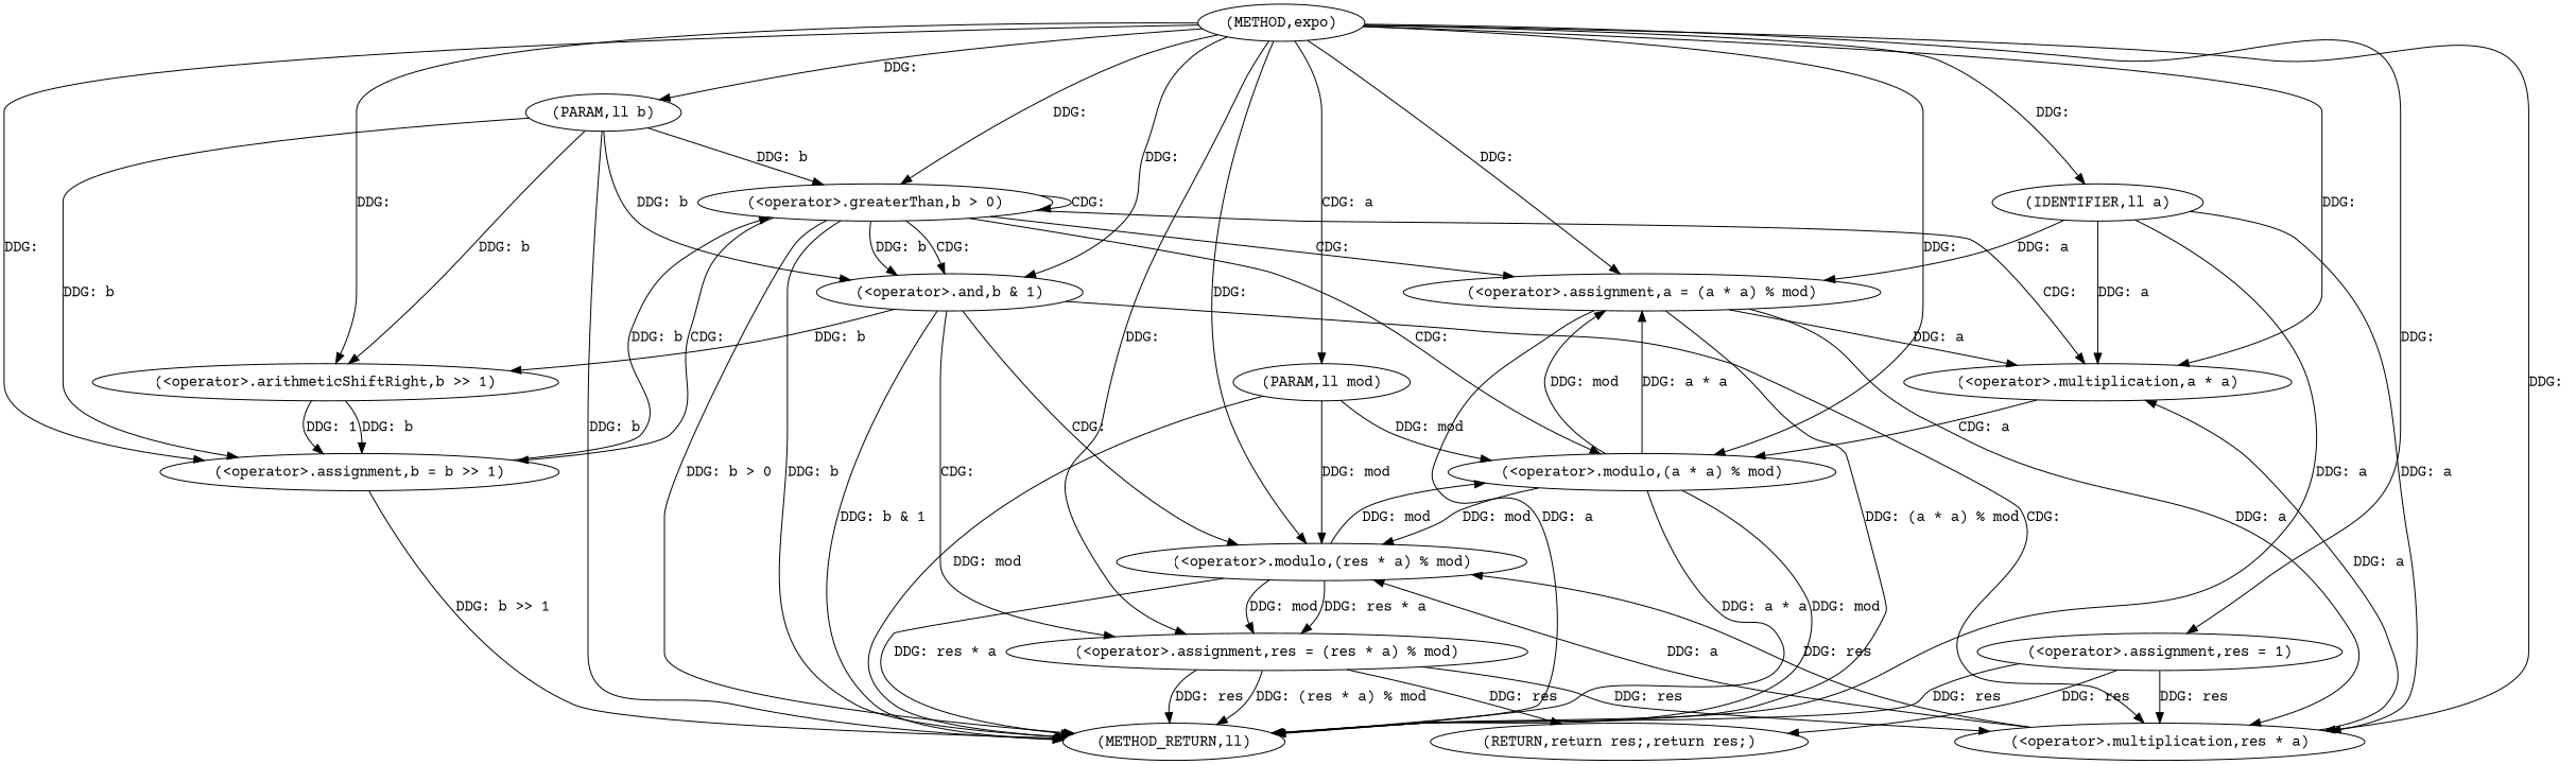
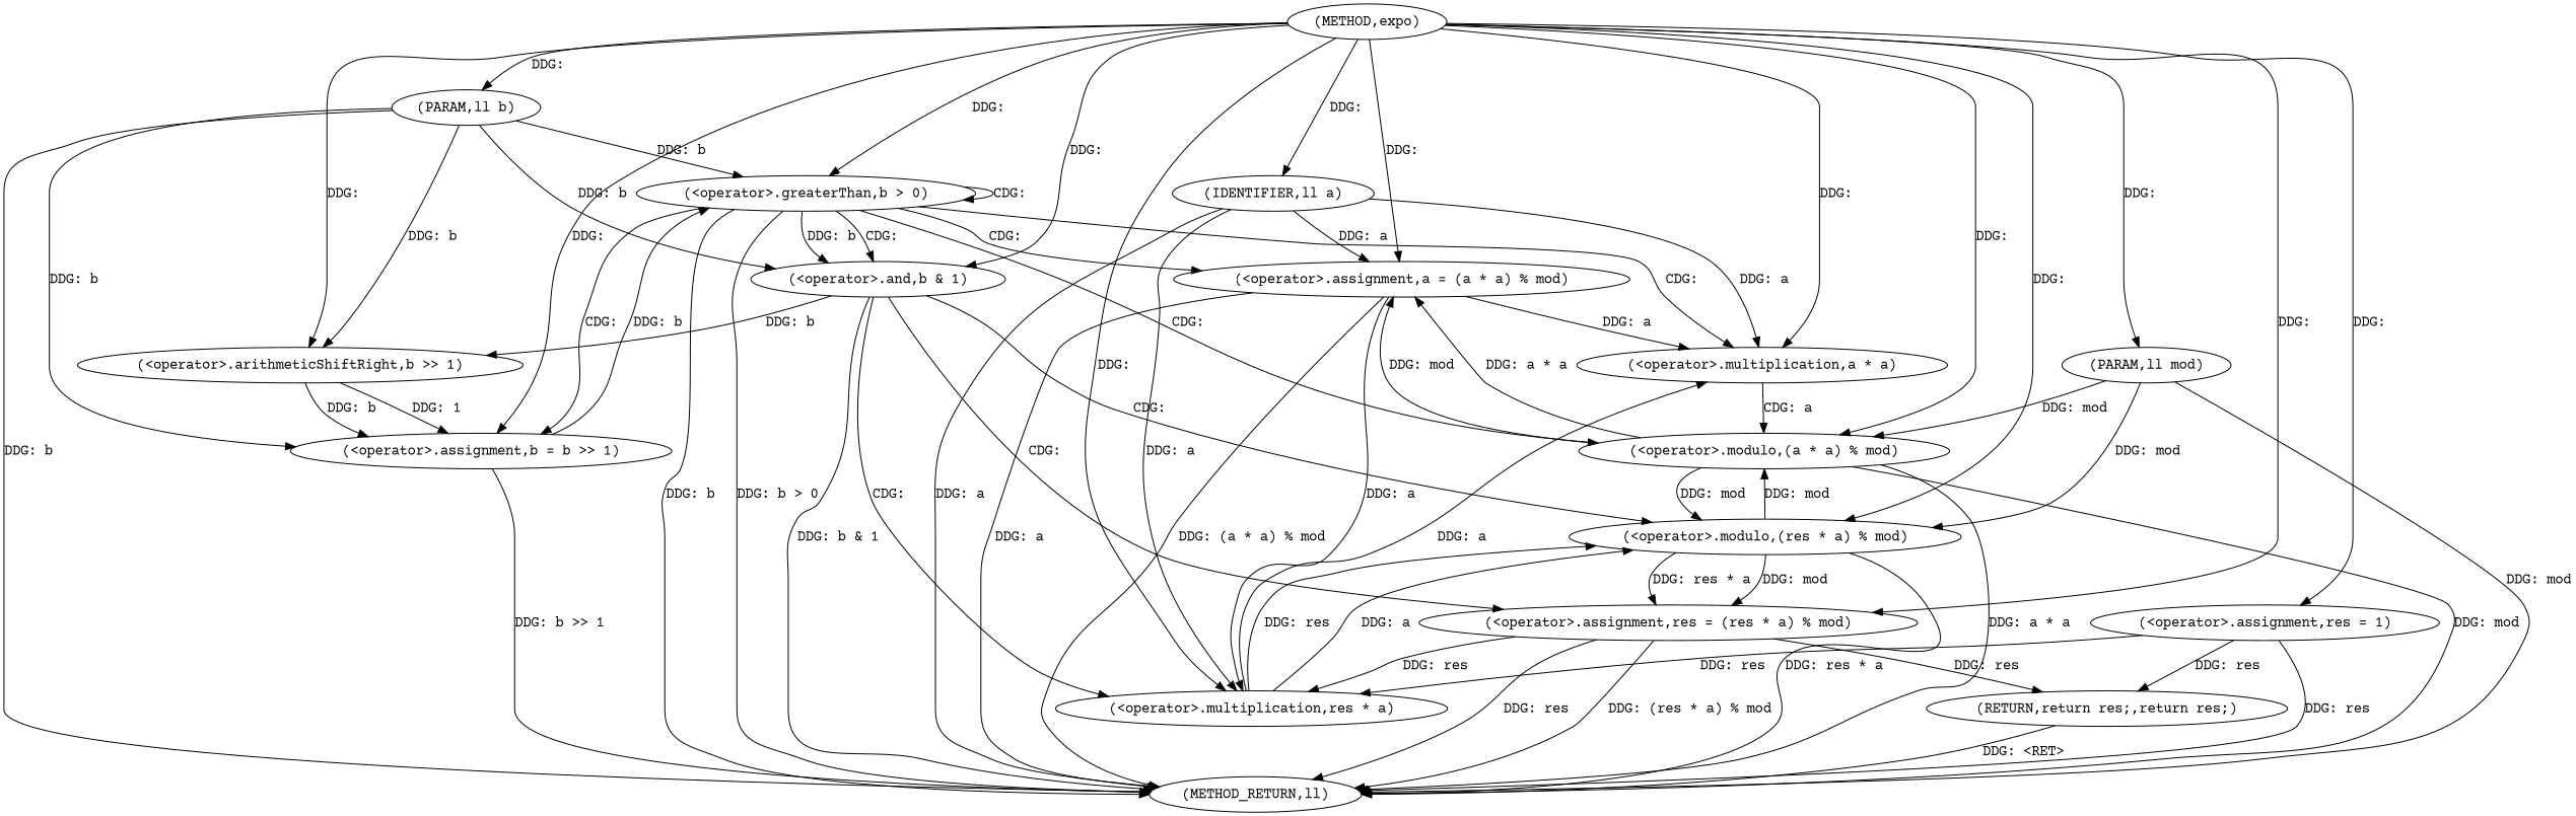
  digraph {
    fontname="Courier Prime"
    node [fontname="Courier Prime"]
    edge [fontname="Courier Prime"]
    n1 [label="(METHOD,expo)"]
    n2 [label="(IDENTIFIER,ll a)"]
    n3 [label="(PARAM,ll b)"]
    n4 [label="(PARAM,ll mod)"]
    n5 [label="(<operator>.assignment,res = 1)"]
    n6 [label="(<operator>.greaterThan,b > 0)"]
    n7 [label="(<operator>.assignment,a = (a * a) % mod)"]
    n8 [label="(<operator>.assignment,b = b >> 1)"]
    n9 [label="(<operator>.and,b & 1)"]
    n10 [label="(<operator>.assignment,res = (res * a) % mod)"]
    n11 [label="(<operator>.modulo,(a * a) % mod)"]
    n12 [label="(<operator>.arithmeticShiftRight,b >> 1)"]
    n13 [label="(<operator>.modulo,(res * a) % mod)"]
    n14 [label="(<operator>.multiplication,a * a)"]
    n15 [label="(<operator>.multiplication,res * a)"]
    n16 [label="(METHOD_RETURN,ll)"]
    n17 [label="(RETURN,return res;,return res;)"]
    n1 -> n2 [label="DDG: "]
    n1 -> n3 [label="DDG: "]
-   n1 -> n4 [label="CDG: a"]
+   n1 -> n4 [label="DDG: "]
    n1 -> n5 [label="DDG: "]
    n1 -> n6 [label="DDG: "]
    n1 -> n7 [label="DDG: "]
    n1 -> n8 [label="DDG: "]
    n1 -> n9 [label="DDG: "]
    n1 -> n10 [label="DDG: "]
    n1 -> n11 [label="DDG: "]
    n1 -> n12 [label="DDG: "]
    n1 -> n13 [label="DDG: "]
    n1 -> n14 [label="DDG: "]
    n1 -> n15 [label="DDG: "]
    n2 -> n7 [label="DDG: a"]
    n2 -> n14 [label="DDG: a"]
    n2 -> n15 [label="DDG: a"]
    n2 -> n16 [label="DDG: a"]
    n3 -> n6 [label="DDG: b"]
    n3 -> n8 [label="DDG: b"]
    n3 -> n9 [label="DDG: b"]
    n3 -> n12 [label="DDG: b"]
    n3 -> n16 [label="DDG: b"]
    n4 -> n11 [label="DDG: mod"]
    n4 -> n13 [label="DDG: mod"]
    n4 -> n16 [label="DDG: mod"]
    n5 -> n15 [label="DDG: res"]
    n5 -> n16 [label="DDG: res"]
    n5 -> n17 [label="DDG: res"]
    n6 -> n6 [label="CDG: "]
    n6 -> n7 [label="CDG: "]
    n6 -> n8 [label="CDG: "]
    n6 -> n9 [label="DDG: b"]
    n6 -> n9 [label="CDG: "]
    n6 -> n11 [label="CDG: "]
    n6 -> n14 [label="CDG: "]
    n6 -> n16 [label="DDG: b"]
    n6 -> n16 [label="DDG: b > 0"]
    n7 -> n14 [label="DDG: a"]
    n7 -> n15 [label="DDG: a"]
    n7 -> n16 [label="DDG: a"]
    n7 -> n16 [label="DDG: (a * a) % mod"]
    n8 -> n6 [label="DDG: b"]
    n8 -> n16 [label="DDG: b >> 1"]
    n9 -> n10 [label="CDG: "]
    n9 -> n12 [label="DDG: b"]
    n9 -> n13 [label="CDG: "]
    n9 -> n15 [label="CDG: "]
    n9 -> n16 [label="DDG: b & 1"]
    n10 -> n15 [label="DDG: res"]
    n10 -> n16 [label="DDG: res"]
    n10 -> n16 [label="DDG: (res * a) % mod"]
    n10 -> n17 [label="DDG: res"]
    n11 -> n7 [label="DDG: mod"]
    n11 -> n7 [label="DDG: a * a"]
    n11 -> n13 [label="DDG: mod"]
    n11 -> n16 [label="DDG: a * a"]
    n11 -> n16 [label="DDG: mod"]
    n12 -> n8 [label="DDG: 1"]
    n12 -> n8 [label="DDG: b"]
    n13 -> n10 [label="DDG: mod"]
    n13 -> n10 [label="DDG: res * a"]
    n13 -> n11 [label="DDG: mod"]
    n13 -> n16 [label="DDG: res * a"]
    n14 -> n11 [label="CDG: a"]
    n15 -> n13 [label="DDG: res"]
    n15 -> n13 [label="DDG: a"]
    n15 -> n14 [label="DDG: a"]
+   n17 -> n16 [label="DDG: <RET>"]
  }
